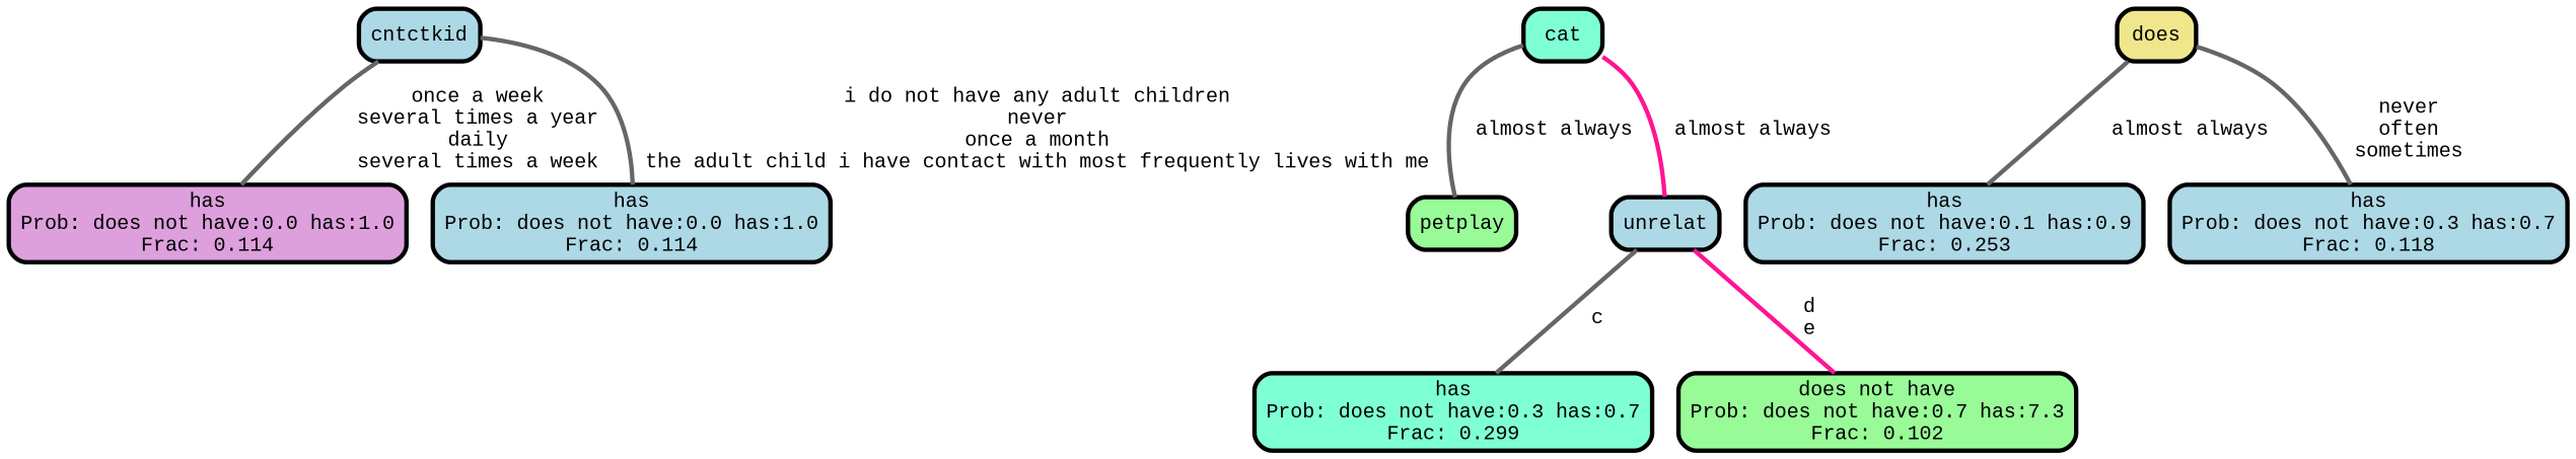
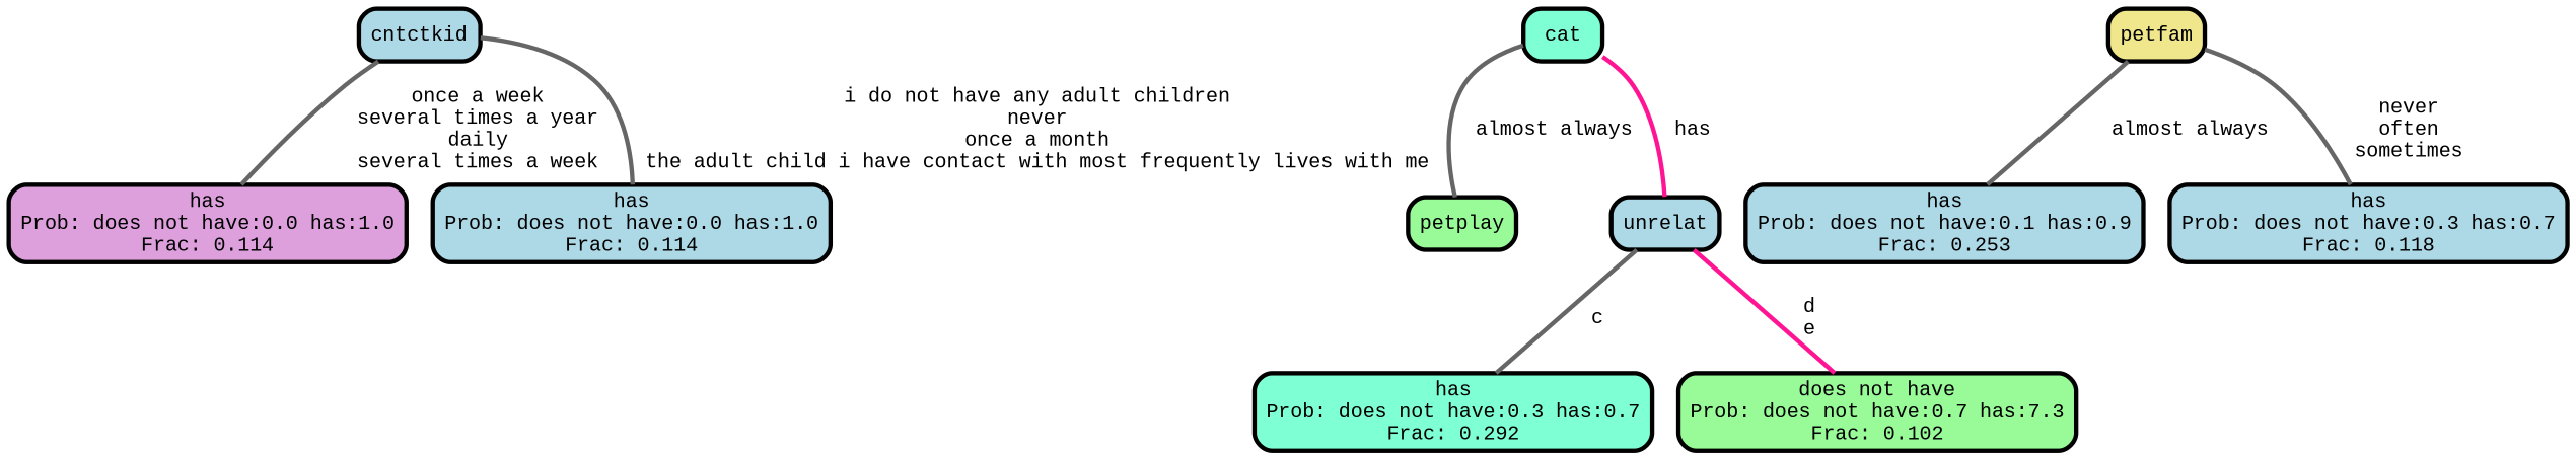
  graph {
    fontname="Liberation Mono"
    ranksep="0 equally"
    splines=straight
    node [color=black fillcolor=lightblue fontcolor=black fontname="Liberation Mono" penwidth=3 shape=box style="filled, rounded"]
    edge [color=gray40 fontname="Liberation Mono" penwidth=3]
    n1 [fillcolor=plum label="has\nProb: does not have:0.0 has:1.0\nFrac: 0.114"]
    n2 [label=cntctkid]
    n3 [label="has\nProb: does not have:0.0 has:1.0\nFrac: 0.114"]
    n4 [fillcolor=palegreen label=petplay]
-   n5 [fillcolor=khaki label=does]
+   n5 [fillcolor=khaki label=petfam]
    n6 [label="has\nProb: does not have:0.1 has:0.9\nFrac: 0.253"]
    n7 [label="has\nProb: does not have:0.3 has:0.7\nFrac: 0.118"]
    n8 [fillcolor=aquamarine label=cat]
    n9 [label=unrelat]
-   n10 [fillcolor=aquamarine label="has\nProb: does not have:0.3 has:0.7\nFrac: 0.299"]
+   n10 [fillcolor=aquamarine label="has\nProb: does not have:0.3 has:0.7\nFrac: 0.292"]
    n11 [fillcolor=palegreen label="does not have\nProb: does not have:0.7 has:7.3\nFrac: 0.102"]
    subgraph sub_1 {
      rank=same
    }
    n2 -- n1 [label=" once a week\n several times a year\n daily\n several times a week"]
    n2 -- n3 [label=" i do not have any adult children\n never\n once a month\n the adult child i have contact with most frequently lives with me"]
    n5 -- n6 [label=" almost always"]
    n5 -- n7 [label=" never\n often\n sometimes"]
    n8 -- n4 [label=" almost always"]
-   n8 -- n9 [color=deeppink label=" almost always"]
+   n8 -- n9 [color=deeppink label=" has"]
    n9 -- n10 [label=" c"]
    n9 -- n11 [color=deeppink label=" d\n e"]
  }
